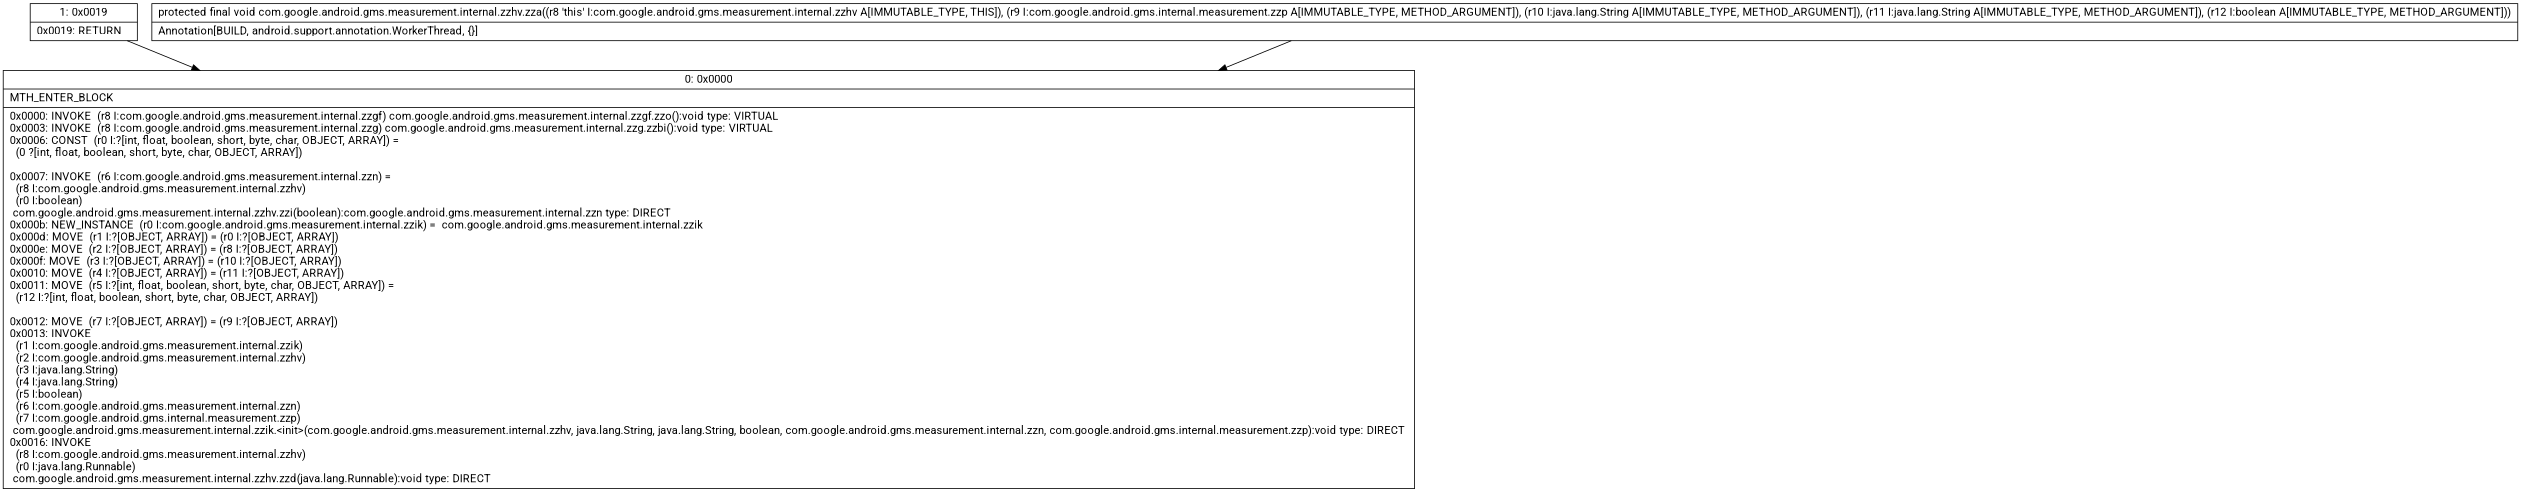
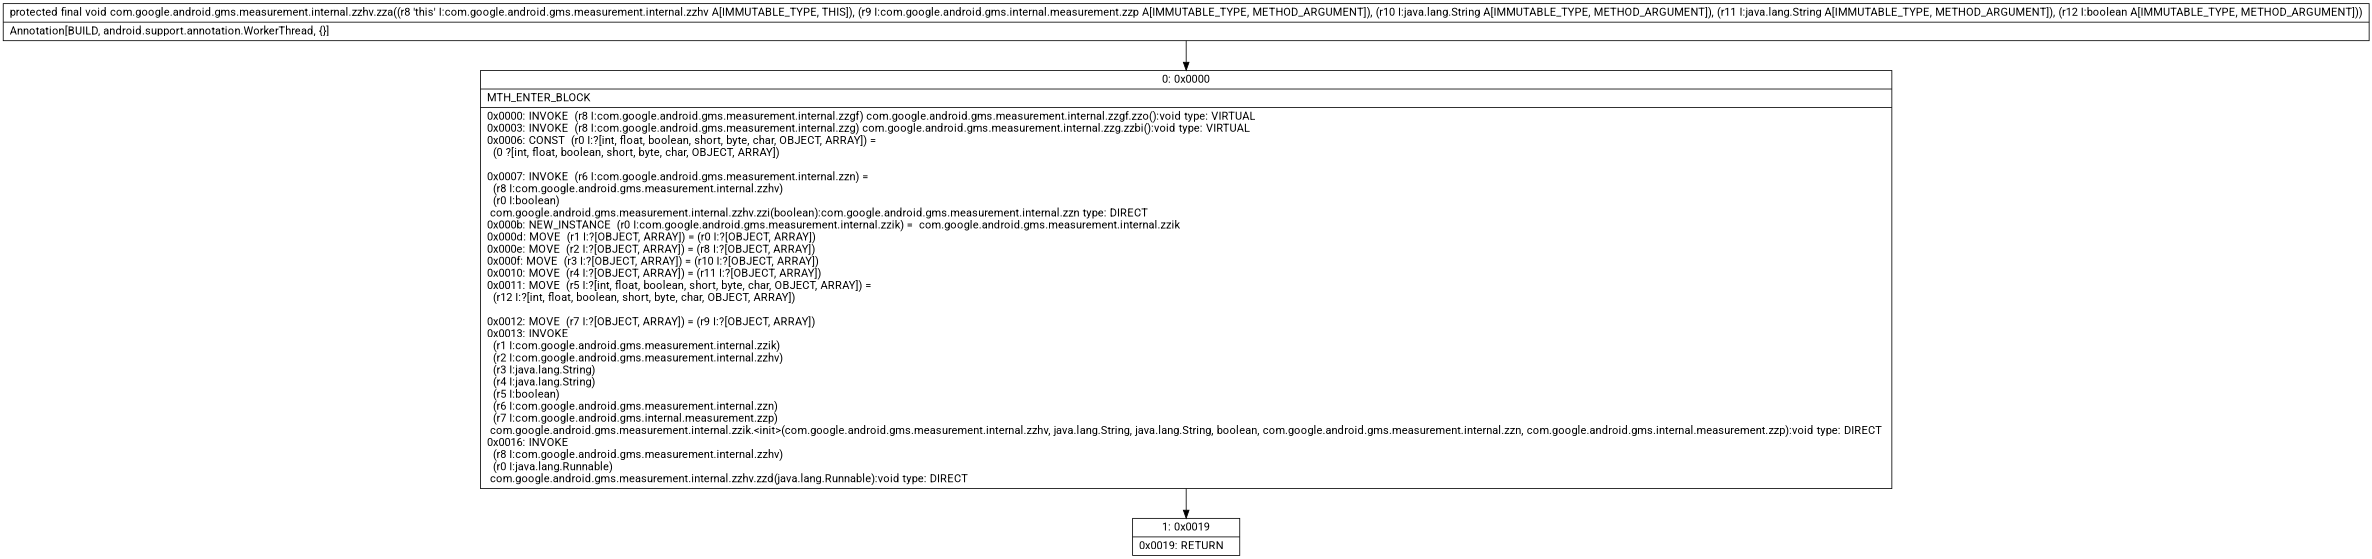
  digraph {
    fontname=Roboto
    node [shape=record fontname=Roboto]
    edge [fontname=Roboto]
    n1 [label="{0\:\ 0x0000|MTH_ENTER_BLOCK\l|0x0000: INVOKE  (r8 I:com.google.android.gms.measurement.internal.zzgf) com.google.android.gms.measurement.internal.zzgf.zzo():void type: VIRTUAL \l0x0003: INVOKE  (r8 I:com.google.android.gms.measurement.internal.zzg) com.google.android.gms.measurement.internal.zzg.zzbi():void type: VIRTUAL \l0x0006: CONST  (r0 I:?[int, float, boolean, short, byte, char, OBJECT, ARRAY]) = \l  (0 ?[int, float, boolean, short, byte, char, OBJECT, ARRAY])\l \l0x0007: INVOKE  (r6 I:com.google.android.gms.measurement.internal.zzn) = \l  (r8 I:com.google.android.gms.measurement.internal.zzhv)\l  (r0 I:boolean)\l com.google.android.gms.measurement.internal.zzhv.zzi(boolean):com.google.android.gms.measurement.internal.zzn type: DIRECT \l0x000b: NEW_INSTANCE  (r0 I:com.google.android.gms.measurement.internal.zzik) =  com.google.android.gms.measurement.internal.zzik \l0x000d: MOVE  (r1 I:?[OBJECT, ARRAY]) = (r0 I:?[OBJECT, ARRAY]) \l0x000e: MOVE  (r2 I:?[OBJECT, ARRAY]) = (r8 I:?[OBJECT, ARRAY]) \l0x000f: MOVE  (r3 I:?[OBJECT, ARRAY]) = (r10 I:?[OBJECT, ARRAY]) \l0x0010: MOVE  (r4 I:?[OBJECT, ARRAY]) = (r11 I:?[OBJECT, ARRAY]) \l0x0011: MOVE  (r5 I:?[int, float, boolean, short, byte, char, OBJECT, ARRAY]) = \l  (r12 I:?[int, float, boolean, short, byte, char, OBJECT, ARRAY])\l \l0x0012: MOVE  (r7 I:?[OBJECT, ARRAY]) = (r9 I:?[OBJECT, ARRAY]) \l0x0013: INVOKE  \l  (r1 I:com.google.android.gms.measurement.internal.zzik)\l  (r2 I:com.google.android.gms.measurement.internal.zzhv)\l  (r3 I:java.lang.String)\l  (r4 I:java.lang.String)\l  (r5 I:boolean)\l  (r6 I:com.google.android.gms.measurement.internal.zzn)\l  (r7 I:com.google.android.gms.internal.measurement.zzp)\l com.google.android.gms.measurement.internal.zzik.\<init\>(com.google.android.gms.measurement.internal.zzhv, java.lang.String, java.lang.String, boolean, com.google.android.gms.measurement.internal.zzn, com.google.android.gms.internal.measurement.zzp):void type: DIRECT \l0x0016: INVOKE  \l  (r8 I:com.google.android.gms.measurement.internal.zzhv)\l  (r0 I:java.lang.Runnable)\l com.google.android.gms.measurement.internal.zzhv.zzd(java.lang.Runnable):void type: DIRECT \l}"]
    n2 [label="{1\:\ 0x0019|0x0019: RETURN   \l}"]
    n3 [label="{protected final void com.google.android.gms.measurement.internal.zzhv.zza((r8 'this' I:com.google.android.gms.measurement.internal.zzhv A[IMMUTABLE_TYPE, THIS]), (r9 I:com.google.android.gms.internal.measurement.zzp A[IMMUTABLE_TYPE, METHOD_ARGUMENT]), (r10 I:java.lang.String A[IMMUTABLE_TYPE, METHOD_ARGUMENT]), (r11 I:java.lang.String A[IMMUTABLE_TYPE, METHOD_ARGUMENT]), (r12 I:boolean A[IMMUTABLE_TYPE, METHOD_ARGUMENT]))  | Annotation[BUILD, android.support.annotation.WorkerThread, \{\}]\l}"]
-   n2 -> n1
+   n1 -> n2
    n3 -> n1
  }
